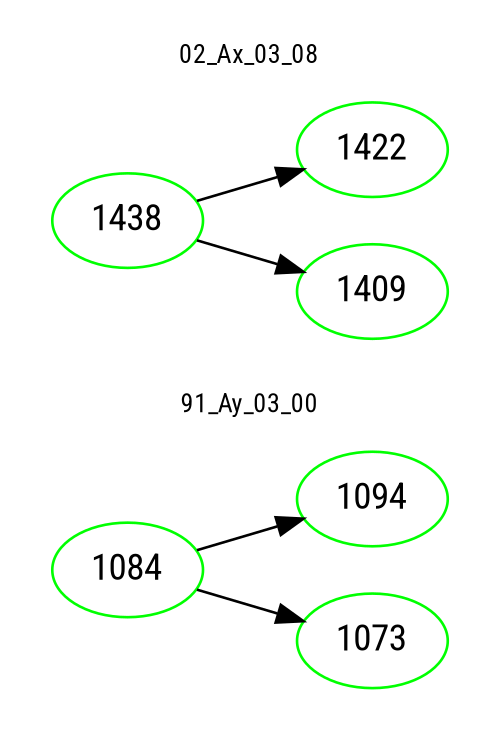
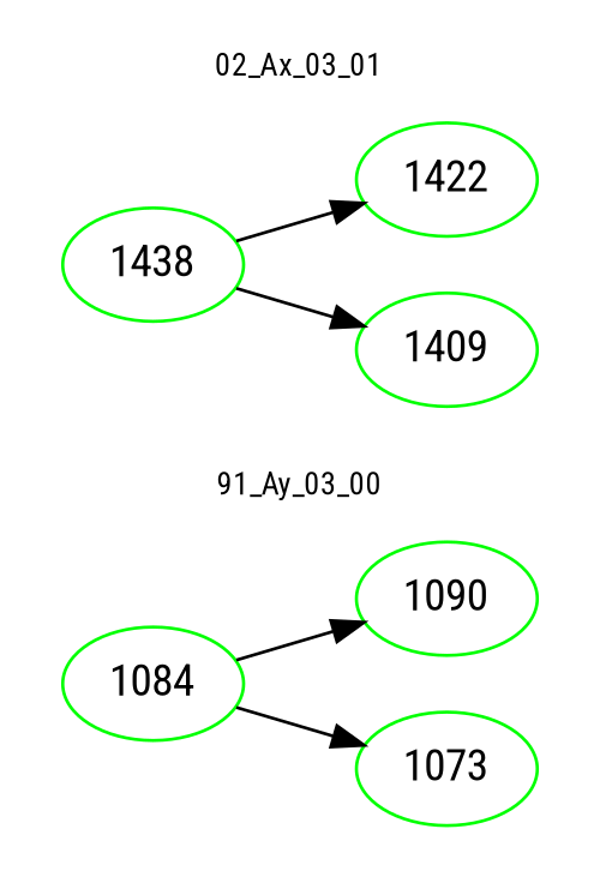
  digraph {
    fontname="Roboto Condensed"
    rankdir=LR
    node [color=green fontname="Roboto Condensed"]
    edge [color=black fontname="Roboto Condensed"]
    n1 [label=1084]
    n2 [label=1073]
-   n3 [label=1094]
+   n3 [label=1090]
    n4 [label=1438]
    n5 [label=1409]
    n6 [label=1422]
    subgraph cluster_1 {
      color=white
      fontsize=10
      label="91_Ay_03_00"
      n1
      n2
      n3
    }
    subgraph cluster_2 {
      color=white
      fontsize=10
-     label="02_Ax_03_08"
+     label="02_Ax_03_01"
      n4
      n5
      n6
    }
    n1 -> n2
    n1 -> n3
    n4 -> n5
    n4 -> n6
  }
